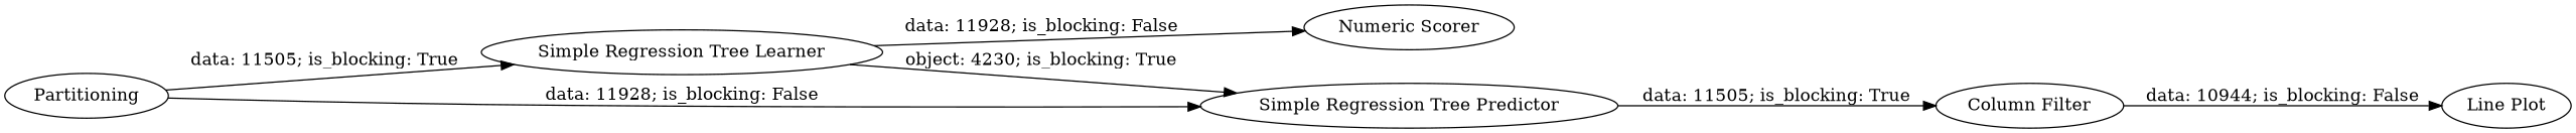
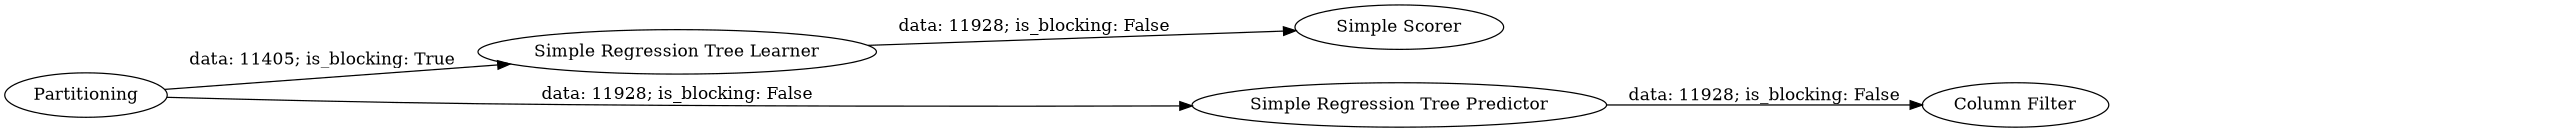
  digraph {
    rankdir=LR
    n1 [label=Partitioning]
    n2 [label="Simple Regression Tree Learner"]
    n3 [label="Simple Regression Tree Predictor"]
-   n4 [label="Numeric Scorer"]
-   n5 [label="Line Plot"]
+   n4 [label="Simple Scorer"]
    n6 [label="Column Filter"]
-   n1 -> n2 [label="data: 11505; is_blocking: True"]
+   n1 -> n2 [label="data: 11405; is_blocking: True"]
    n1 -> n3 [label="data: 11928; is_blocking: False"]
-   n2 -> n3 [label="object: 4230; is_blocking: True"]
    n2 -> n4 [label="data: 11928; is_blocking: False"]
-   n3 -> n6 [label="data: 11505; is_blocking: True"]
-   n6 -> n5 [label="data: 10944; is_blocking: False"]
+   n3 -> n6 [label="data: 11928; is_blocking: False"]
  }
